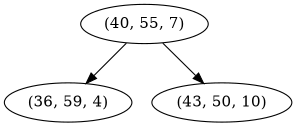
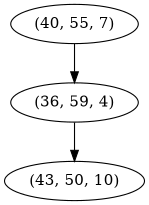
  digraph {
    "(40, 55, 7)"
    "(36, 59, 4)"
    "(43, 50, 10)"
    "(40, 55, 7)" -> "(36, 59, 4)"
-   "(40, 55, 7)" -> "(43, 50, 10)"
+   "(36, 59, 4)" -> "(43, 50, 10)"
  }
